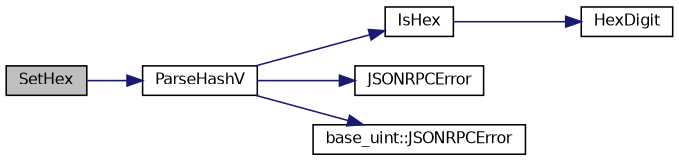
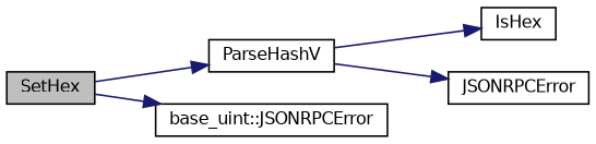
  digraph {
    rankdir=LR
    node [color=black fillcolor=white fontname=Helvetica fontsize=10 shape=record style=filled]
    edge [color=midnightblue fontname=Helvetica fontsize=10 labelfontname=Helvetica labelfontsize=10 style=solid]
    n1 [fillcolor=grey75 fontcolor=black height=0.2 label=SetHex width=0.4]
    n2 [height=0.2 label=ParseHashV width=0.4]
    n3 [height=0.2 label=IsHex width=0.4]
    n4 [height=0.2 label=JSONRPCError width=0.4]
    n5 [height=0.2 label="base_uint::JSONRPCError" width=0.4]
-   n6 [height=0.2 label=HexDigit width=0.4]
    n1 -> n2
    n2 -> n3
    n2 -> n4
-   n2 -> n5
-   n3 -> n6
+   n1 -> n5
  }
